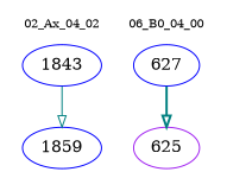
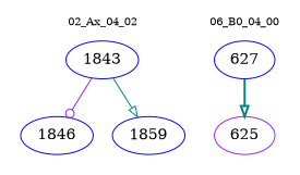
  digraph {
    node [color=blue]
    edge [arrowhead=onormal color=teal style=solid]
    n1 [label=1843]
+   n2 [label=1846]
    n3 [label=1859]
    n4 [label=627]
    n5 [color=purple label=625]
    subgraph cluster_1 {
      color=white
      fontsize=10
      label="02_Ax_04_02"
      n1
+     n2
      n3
    }
    subgraph cluster_2 {
      color=white
      fontsize=10
      label="06_B0_04_00"
      n4
      n5
    }
+   n1 -> n2 [arrowhead=odot color=purple]
    n1 -> n3
    n4 -> n5 [style=bold]
  }
